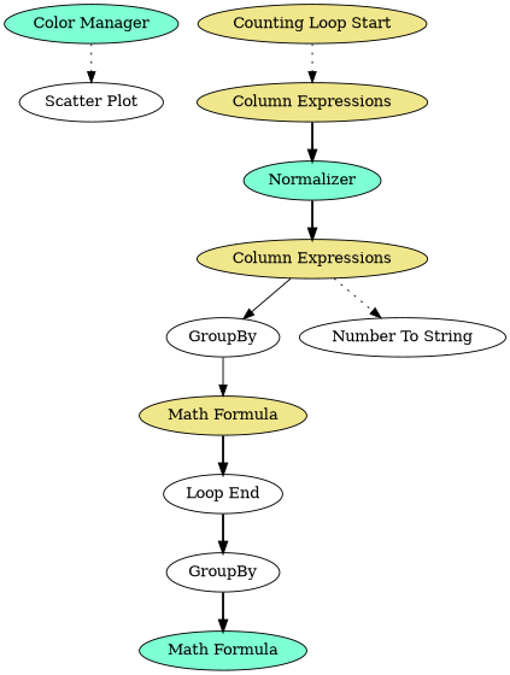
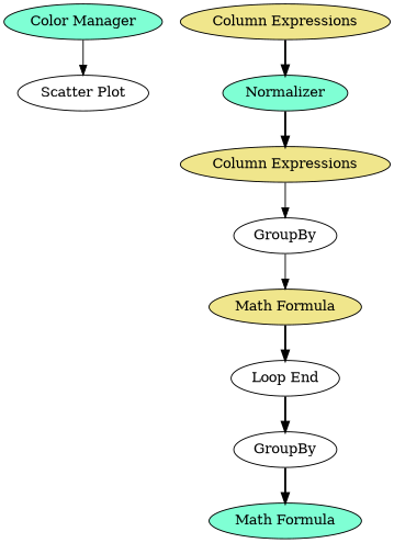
  digraph {
    rankdir=TB
    node [fillcolor=white style=filled]
    edge [style=bold]
    n1 [fillcolor=aquamarine label="Color Manager"]
    n2 [label="Scatter Plot"]
    n3 [fillcolor=aquamarine label=Normalizer]
    n4 [fillcolor=khaki label="Column Expressions"]
    n5 [label=GroupBy]
-   n6 [label="Number To String"]
    n7 [fillcolor=khaki label="Math Formula"]
    n8 [label="Loop End"]
    n9 [label=GroupBy]
    n10 [fillcolor=aquamarine label="Math Formula"]
-   n11 [fillcolor=khaki label="Counting Loop Start"]
    n12 [fillcolor=khaki label="Column Expressions"]
-   n1 -> n2 [style=dotted]
+   n1 -> n2 [style=solid]
    n3 -> n4
    n4 -> n5 [style=solid]
-   n4 -> n6 [style=dotted]
    n5 -> n7 [style=solid]
    n7 -> n8
    n8 -> n9
    n9 -> n10
-   n11 -> n12 [style=dotted]
    n12 -> n3
  }
